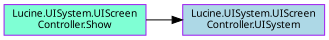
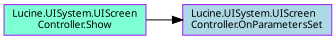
  digraph {
    rankdir=RL
    fontname="Noto Sans"
    node [color=purple fontname="Noto Sans" fontsize=10 shape=record style=filled]
-   n1 [fillcolor=lightblue fontcolor=black height=0.2 label="Lucine.UISystem.UIScreen\lController.UISystem" width=0.4]
+   n1 [fillcolor=lightblue fontcolor=black height=0.2 label="Lucine.UISystem.UIScreen\lController.OnParametersSet" width=0.4]
    n2 [fillcolor=aquamarine height=0.2 label="Lucine.UISystem.UIScreen\lController.Show" width=0.4]
    n1 -> n2 [color=black dir=back fontname="Noto Sans" fontsize=10 labelfontname=Helvetica labelfontsize=10 style=solid]
  }
